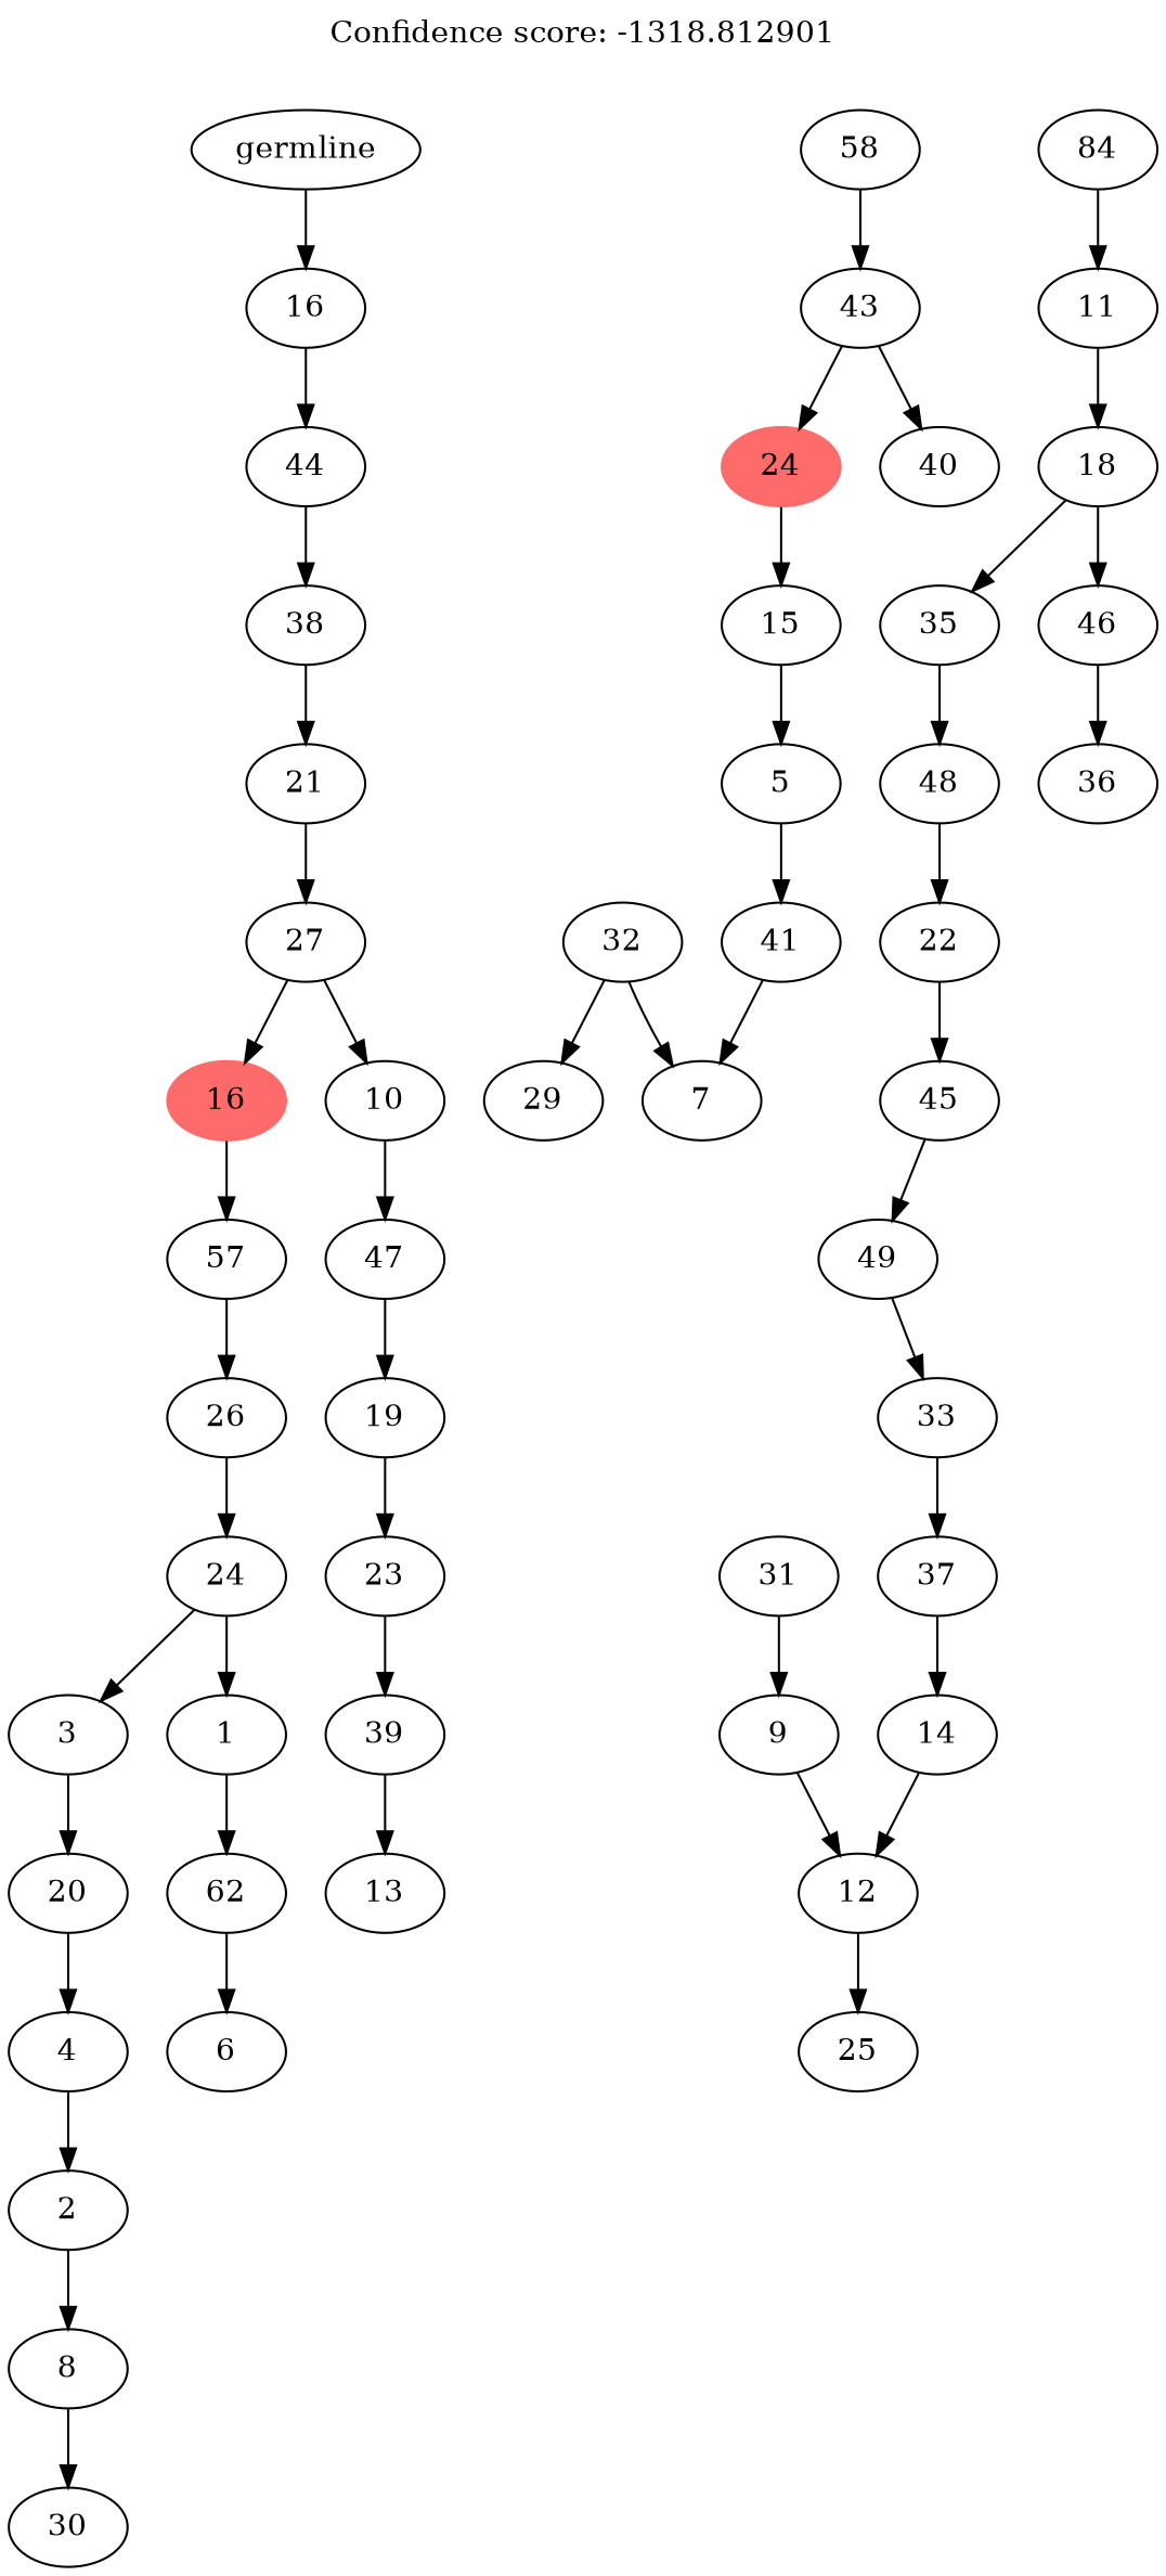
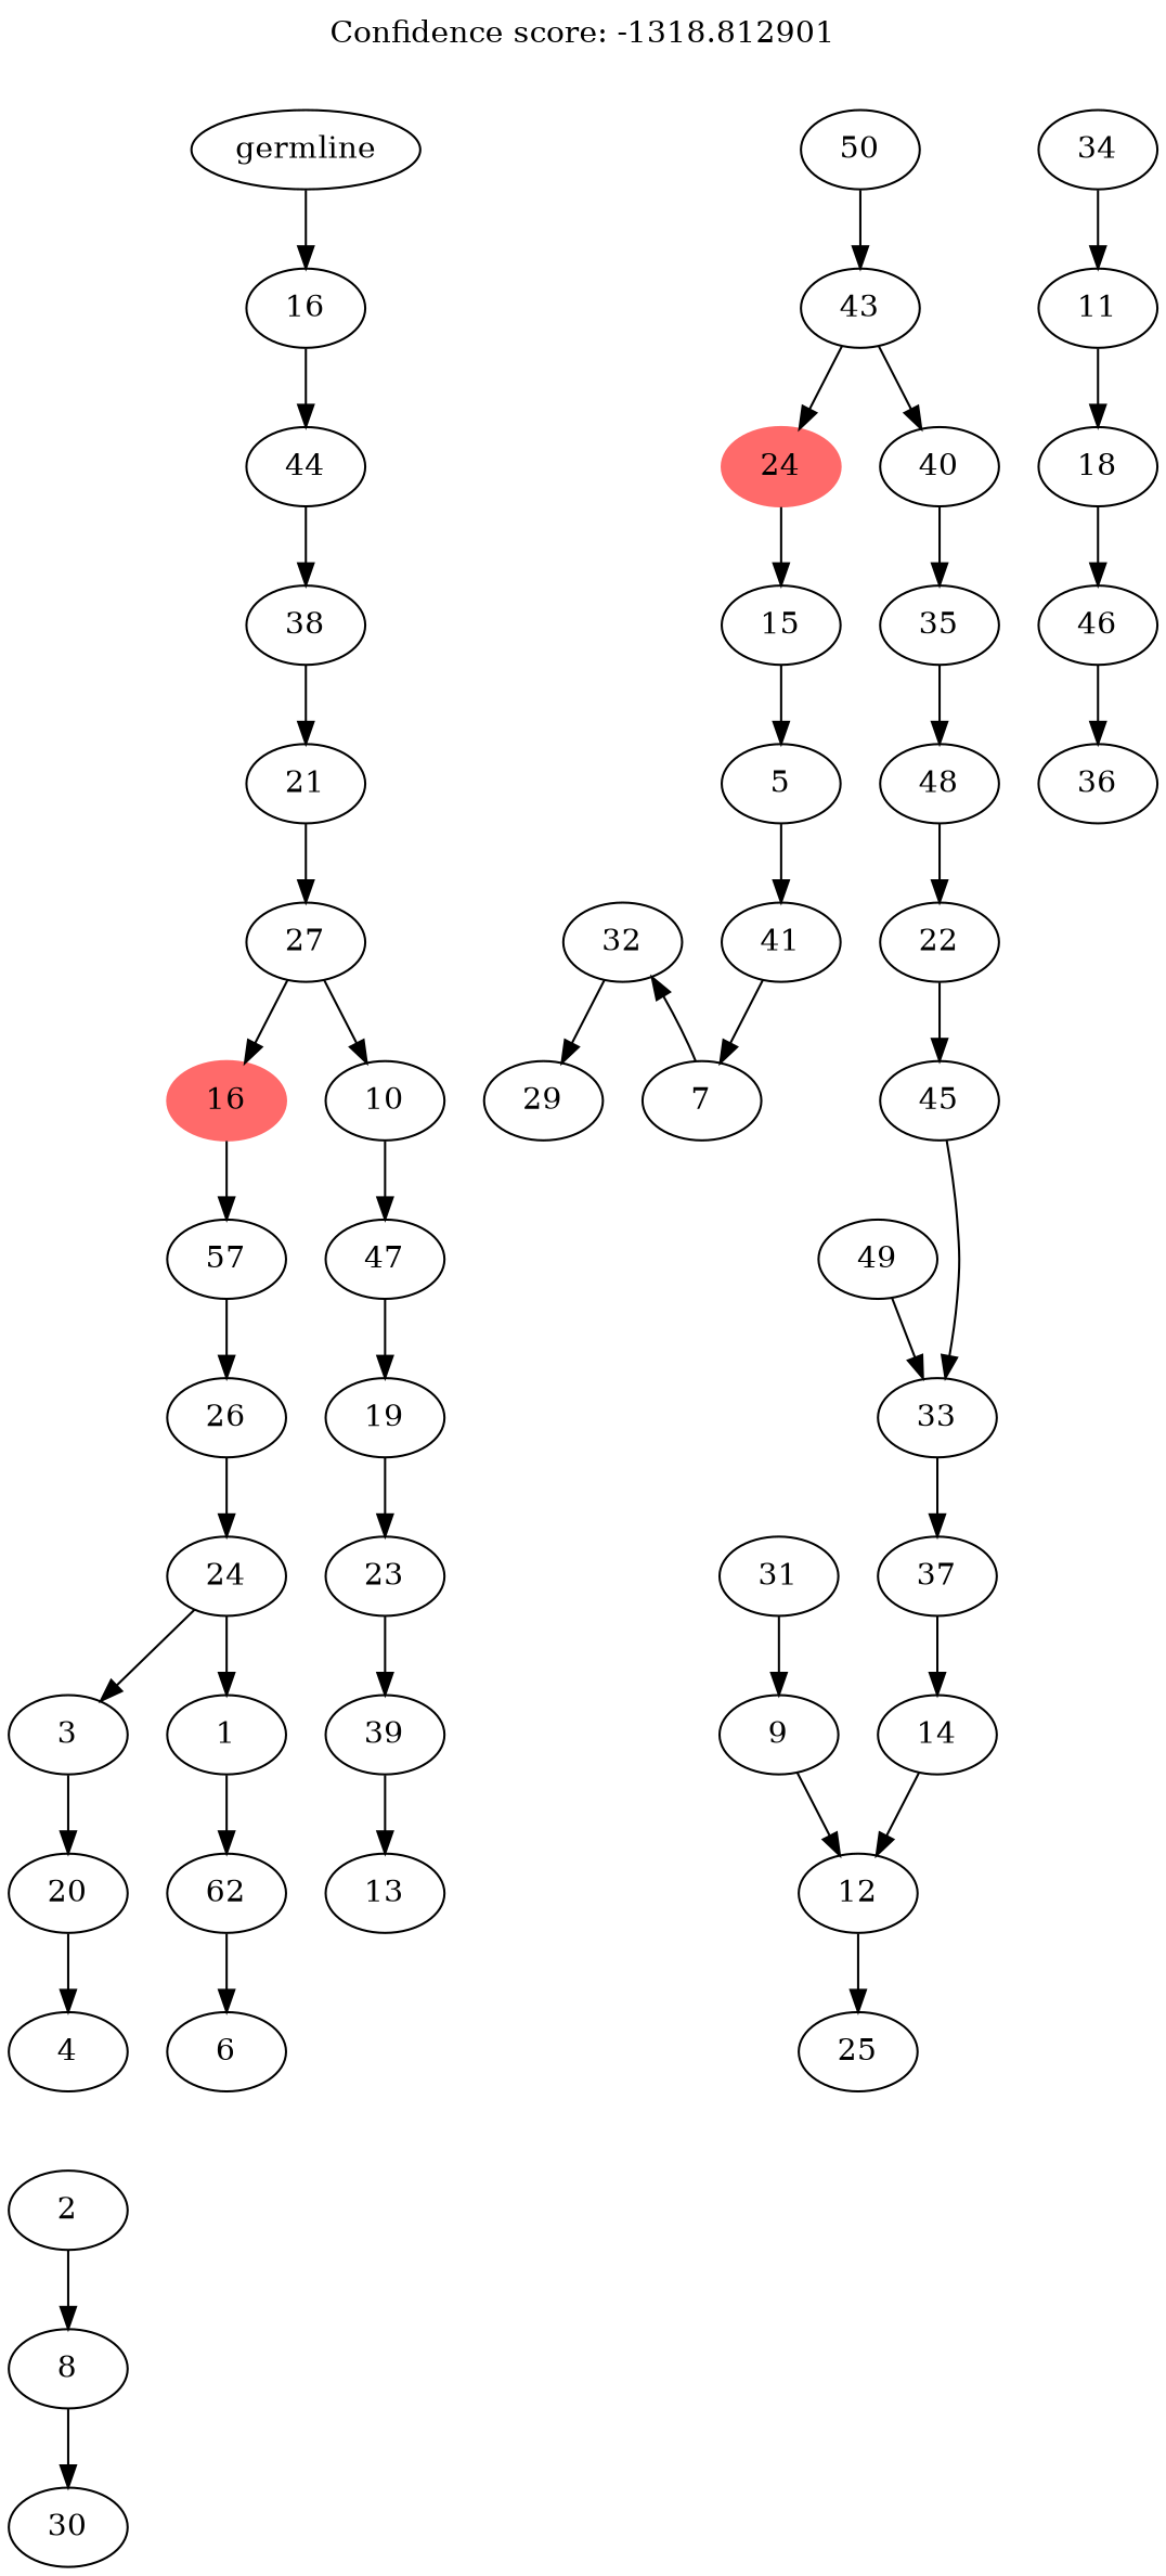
  digraph {
    label="Confidence score: -1318.812901"
    labelloc=t
    n1 [label=8]
    n2 [label=30]
    n3 [label=2]
    n4 [label=4]
    n5 [label=20]
    n6 [label=3]
    n7 [label=29]
    n8 [label=32]
    n9 [label=7]
    n10 [label=41]
    n11 [label=5]
    n12 [label=15]
    n13 [color=indianred1 label=24 style=filled]
    n14 [label=46]
    n15 [label=36]
    n16 [label=18]
    n17 [label=11]
-   n18 [label=84]
+   n18 [label=34]
    n19 [label=25]
    n20 [label=12]
    n21 [label=9]
    n22 [label=31]
    n23 [label=14]
    n24 [label=37]
    n25 [label=33]
    n26 [label=49]
    n27 [label=45]
    n28 [label=22]
    n29 [label=48]
    n30 [label=35]
    n31 [label=40]
    n32 [label=43]
-   n33 [label=58]
+   n33 [label=50]
    n34 [label=6]
    n35 [label=62]
    n36 [label=1]
    n37 [label=24]
    n38 [label=26]
    n39 [label=57]
    n40 [color=indianred1 label=16 style=filled]
    n41 [label=39]
    n42 [label=13]
    n43 [label=23]
    n44 [label=19]
    n45 [label=47]
    n46 [label=10]
    n47 [label=27]
    n48 [label=21]
    n49 [label=38]
    n50 [label=44]
    n51 [label=16]
    n52 [label=germline]
    n1 -> n2
    n3 -> n1
-   n4 -> n3
    n5 -> n4
    n6 -> n5
    n8 -> n7
-   n8 -> n9
+   n9 -> n8
    n10 -> n9
    n11 -> n10
    n12 -> n11
    n13 -> n12
    n14 -> n15
    n16 -> n14
    n17 -> n16
    n18 -> n17
    n20 -> n19
    n21 -> n20
    n22 -> n21
    n23 -> n20
    n24 -> n23
    n25 -> n24
    n26 -> n25
-   n27 -> n26
+   n27 -> n25
    n28 -> n27
    n29 -> n28
    n30 -> n29
-   n16 -> n30
+   n31 -> n30
    n32 -> n13
    n32 -> n31
    n33 -> n32
    n35 -> n34
    n36 -> n35
    n37 -> n6
    n37 -> n36
    n38 -> n37
    n39 -> n38
    n40 -> n39
    n41 -> n42
    n43 -> n41
    n44 -> n43
    n45 -> n44
    n46 -> n45
    n47 -> n40
    n47 -> n46
    n48 -> n47
    n49 -> n48
    n50 -> n49
    n51 -> n50
    n52 -> n51
  }
